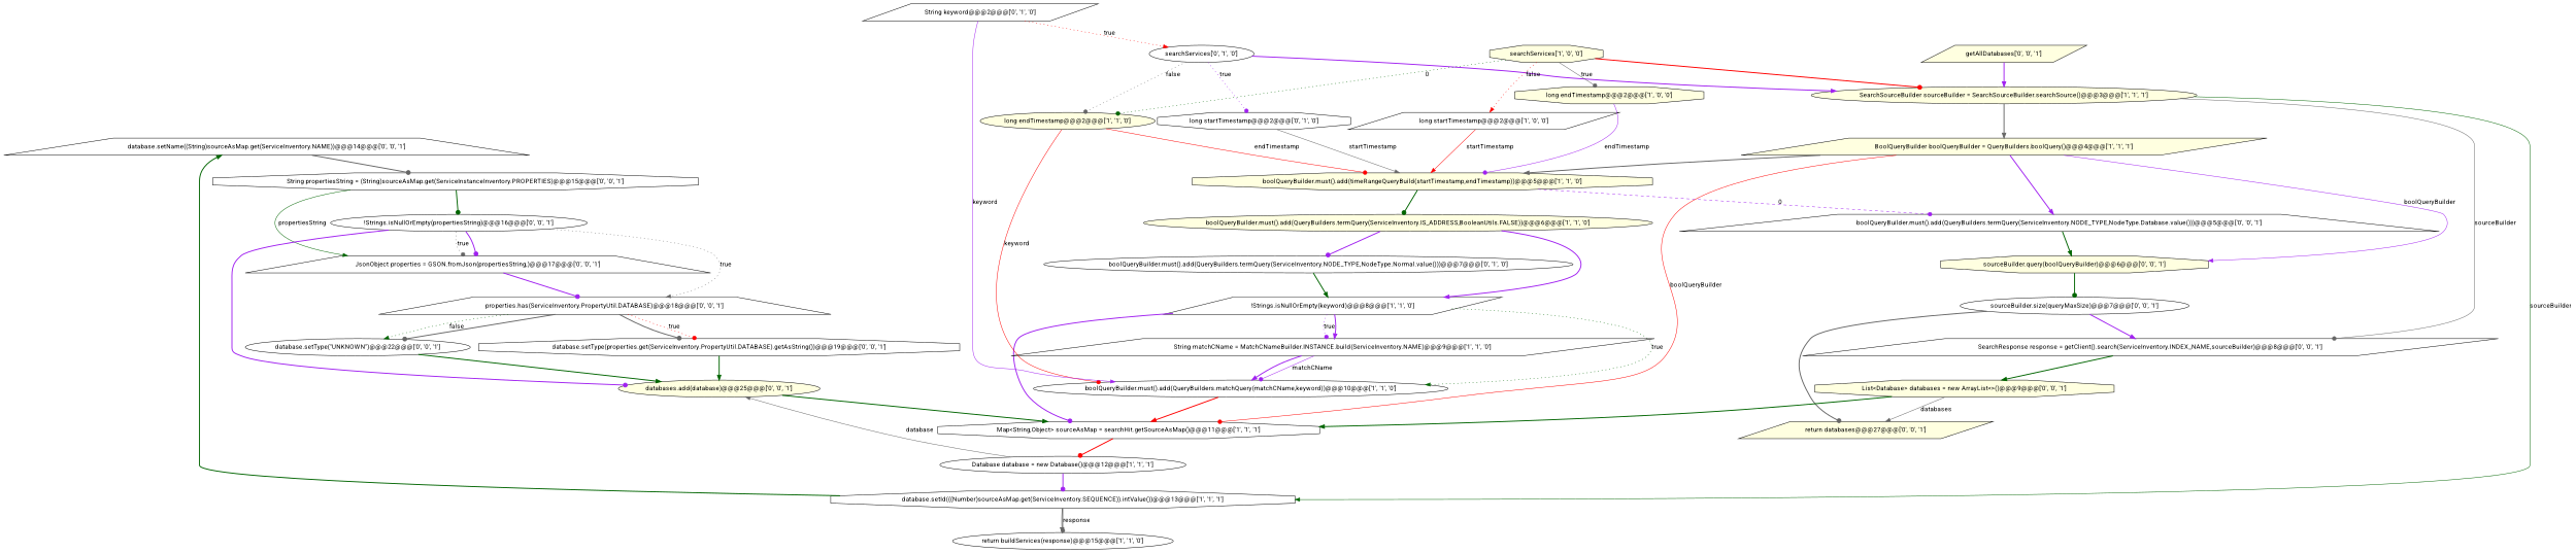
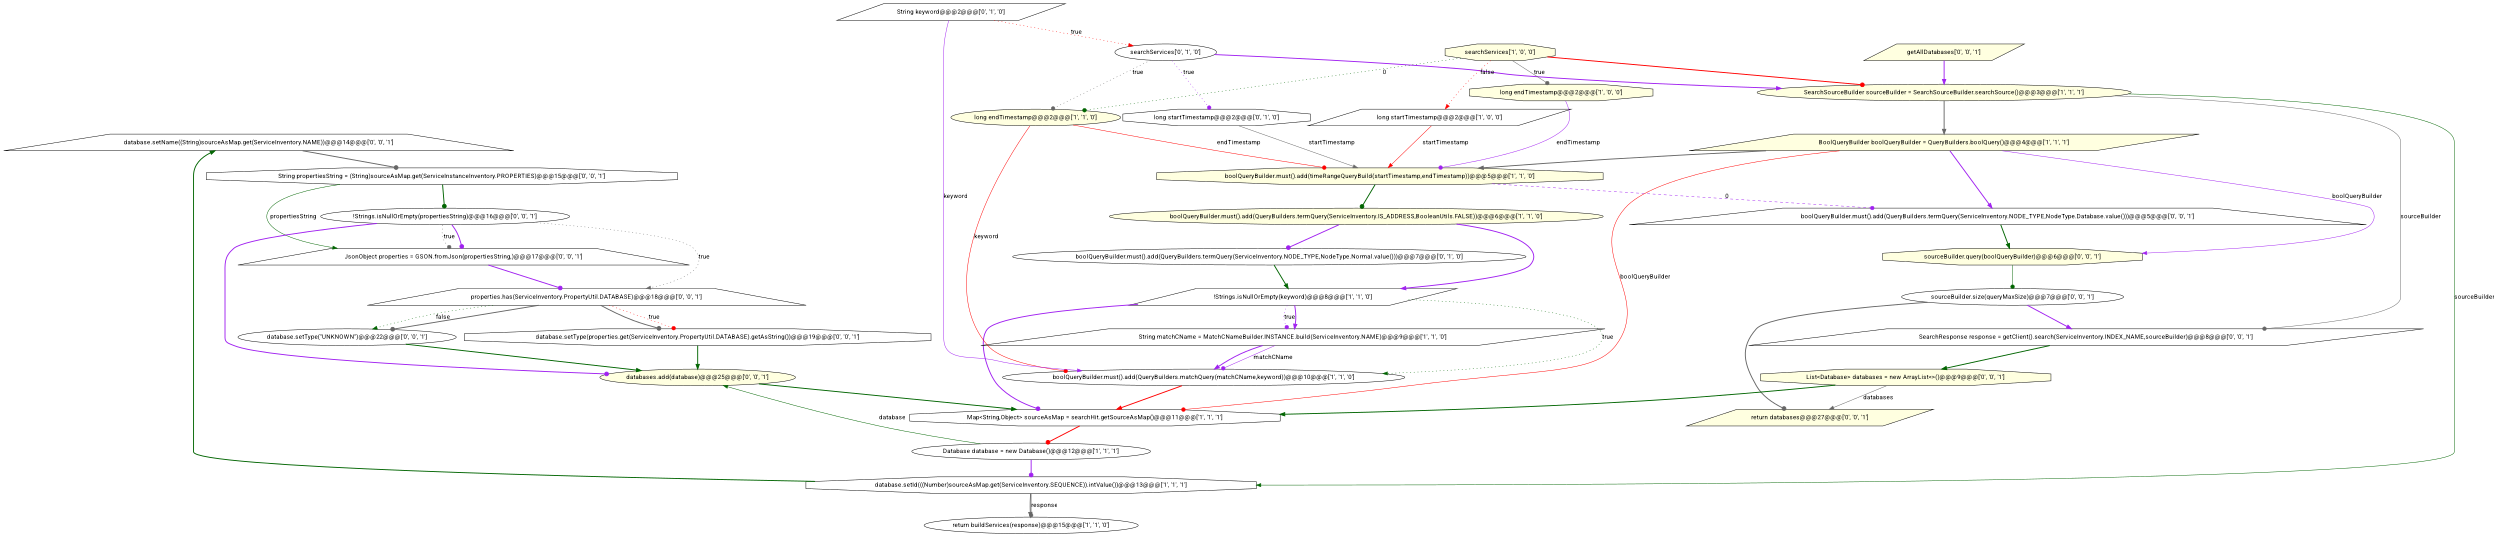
  digraph {
    fontname=Roboto
    node [fillcolor=white fontname=Roboto shape=ellipse style=filled]
    edge [arrowhead=normal color=purple fontname=Roboto style=bold]
    n1 [label="database.setName((String)sourceAsMap.get(ServiceInventory.NAME))@@@14@@@['0', '0', '1']" shape=trapezium]
    n2 [label="String propertiesString = (String)sourceAsMap.get(ServiceInstanceInventory.PROPERTIES)@@@15@@@['0', '0', '1']" shape=octagon]
    n3 [label="!Strings.isNullOrEmpty(propertiesString)@@@16@@@['0', '0', '1']"]
    n4 [label="JsonObject properties = GSON.fromJson(propertiesString,)@@@17@@@['0', '0', '1']" shape=trapezium]
    n5 [label="boolQueryBuilder.must().add(QueryBuilders.termQuery(ServiceInventory.NODE_TYPE,NodeType.Normal.value()))@@@7@@@['0', '1', '0']"]
    n6 [label="!Strings.isNullOrEmpty(keyword)@@@8@@@['1', '1', '0']" shape=parallelogram]
    n7 [label="Map<String,Object> sourceAsMap = searchHit.getSourceAsMap()@@@11@@@['1', '1', '1']" shape=octagon]
    n8 [label="boolQueryBuilder.must().add(QueryBuilders.matchQuery(matchCName,keyword))@@@10@@@['1', '1', '0']"]
    n9 [label="String matchCName = MatchCNameBuilder.INSTANCE.build(ServiceInventory.NAME)@@@9@@@['1', '1', '0']" shape=parallelogram]
    n10 [label="properties.has(ServiceInventory.PropertyUtil.DATABASE)@@@18@@@['0', '0', '1']" shape=trapezium]
    n11 [fillcolor=lightyellow label="databases.add(database)@@@25@@@['0', '0', '1']"]
    n12 [fillcolor=lightyellow label="sourceBuilder.query(boolQueryBuilder)@@@6@@@['0', '0', '1']" shape=octagon]
    n13 [label="sourceBuilder.size(queryMaxSize)@@@7@@@['0', '0', '1']"]
    n14 [fillcolor=lightyellow label="return databases@@@27@@@['0', '0', '1']" shape=parallelogram]
    n15 [label="SearchResponse response = getClient().search(ServiceInventory.INDEX_NAME,sourceBuilder)@@@8@@@['0', '0', '1']" shape=parallelogram]
    n16 [label="long startTimestamp@@@2@@@['1', '0', '0']" shape=parallelogram]
    n17 [fillcolor=lightyellow label="boolQueryBuilder.must().add(timeRangeQueryBuild(startTimestamp,endTimestamp))@@@5@@@['1', '1', '0']" shape=octagon]
    n18 [label="boolQueryBuilder.must().add(QueryBuilders.termQuery(ServiceInventory.NODE_TYPE,NodeType.Database.value()))@@@5@@@['0', '0', '1']" shape=trapezium]
    n19 [fillcolor=lightyellow label="boolQueryBuilder.must().add(QueryBuilders.termQuery(ServiceInventory.IS_ADDRESS,BooleanUtils.FALSE))@@@6@@@['1', '1', '0']"]
    n20 [label="database.setId(((Number)sourceAsMap.get(ServiceInventory.SEQUENCE)).intValue())@@@13@@@['1', '1', '1']" shape=octagon]
    n21 [label="return buildServices(response)@@@15@@@['1', '1', '0']"]
    n22 [label="searchServices['0', '1', '0']"]
    n23 [label="long startTimestamp@@@2@@@['0', '1', '0']" shape=octagon]
    n24 [fillcolor=lightyellow label="SearchSourceBuilder sourceBuilder = SearchSourceBuilder.searchSource()@@@3@@@['1', '1', '1']"]
    n25 [fillcolor=lightyellow label="long endTimestamp@@@2@@@['1', '1', '0']"]
    n26 [fillcolor=lightyellow label="BoolQueryBuilder boolQueryBuilder = QueryBuilders.boolQuery()@@@4@@@['1', '1', '1']" shape=parallelogram]
    n27 [label="String keyword@@@2@@@['0', '1', '0']" shape=parallelogram]
    n28 [fillcolor=lightyellow label="getAllDatabases['0', '0', '1']" shape=parallelogram]
    n29 [label="database.setType(\"UNKNOWN\")@@@22@@@['0', '0', '1']"]
    n30 [label="database.setType(properties.get(ServiceInventory.PropertyUtil.DATABASE).getAsString())@@@19@@@['0', '0', '1']" shape=octagon]
    n31 [label="Database database = new Database()@@@12@@@['1', '1', '1']"]
    n32 [fillcolor=lightyellow label="List<Database> databases = new ArrayList<>()@@@9@@@['0', '0', '1']" shape=octagon]
    n33 [fillcolor=lightyellow label="long endTimestamp@@@2@@@['1', '0', '0']" shape=octagon]
    n34 [fillcolor=lightyellow label="searchServices['1', '0', '0']" shape=octagon]
    n1 -> n2 [arrowhead=dot color=gray40]
    n2 -> n3 [arrowhead=dot color=darkgreen]
    n2 -> n4 [color=darkgreen label=propertiesString style=solid]
    n3 -> n4 [arrowhead=dot]
    n3 -> n4 [arrowhead=dot color=gray40 label=true style=dotted]
    n3 -> n10 [color=gray40 label=true style=dotted]
    n3 -> n11 [arrowhead=dot]
    n4 -> n10 [arrowhead=dot]
    n5 -> n6 [color=darkgreen]
    n6 -> n7 [arrowhead=dot]
    n6 -> n8 [color=darkgreen label=true style=dotted]
    n6 -> n9 [arrowhead=dot label=true style=dotted]
    n6 -> n9
    n7 -> n31 [arrowhead=dot color=red]
    n8 -> n7 [color=red]
    n9 -> n8 [arrowhead=dot label=matchCName style=solid]
    n9 -> n8
    n10 -> n29 [arrowhead=dot color=gray40]
    n10 -> n29 [color=darkgreen label=false style=dotted]
    n10 -> n30 [arrowhead=dot color=red label=true style=dotted]
    n10 -> n30 [arrowhead=dot color=gray40]
    n11 -> n7 [color=darkgreen]
-   n12 -> n13 [arrowhead=dot color=darkgreen]
+   n12 -> n13 [arrowhead=dot color=darkgreen style=solid]
    n13 -> n14 [arrowhead=dot color=gray40]
    n13 -> n15
    n15 -> n32 [color=darkgreen]
    n16 -> n17 [color=red label=startTimestamp style=solid]
    n17 -> n18 [arrowhead=dot label=0 style=dashed]
    n17 -> n19 [arrowhead=dot color=darkgreen]
    n18 -> n12 [color=darkgreen]
    n19 -> n5 [arrowhead=dot]
    n19 -> n6
    n20 -> n1 [color=darkgreen]
    n20 -> n21 [color=gray40]
    n20 -> n21 [arrowhead=dot color=gray40 label=response style=solid]
    n22 -> n23 [arrowhead=dot label=true style=dotted]
    n22 -> n24
-   n22 -> n25 [arrowhead=dot color=gray40 label=false style=dotted]
+   n22 -> n25 [arrowhead=dot color=gray40 label=true style=dotted]
    n23 -> n17 [color=gray40 label=startTimestamp style=solid]
    n24 -> n15 [arrowhead=dot color=gray40 label=sourceBuilder style=solid]
    n24 -> n20 [color=darkgreen label=sourceBuilder style=solid]
    n24 -> n26 [color=gray40]
    n25 -> n8 [arrowhead=dot color=red label=keyword style=solid]
    n25 -> n17 [arrowhead=dot color=red label=endTimestamp style=solid]
    n26 -> n7 [arrowhead=dot color=red label=boolQueryBuilder style=solid]
    n26 -> n12 [label=boolQueryBuilder style=solid]
    n26 -> n17 [color=gray40]
    n26 -> n18
    n27 -> n8 [label=keyword style=solid]
    n27 -> n22 [color=red label=true style=dotted]
    n28 -> n24
    n29 -> n11 [color=darkgreen]
    n30 -> n11 [color=darkgreen]
-   n31 -> n11 [color=gray40 label=database style=solid]
+   n31 -> n11 [color=darkgreen label=database style=solid]
    n31 -> n20 [arrowhead=dot]
    n32 -> n7 [color=darkgreen]
    n32 -> n14 [color=gray40 label=databases style=solid]
    n33 -> n17 [arrowhead=dot label=endTimestamp style=solid]
    n34 -> n16 [color=red label=false style=dotted]
    n34 -> n24 [arrowhead=dot color=red]
    n34 -> n25 [arrowhead=dot color=darkgreen label=0 style=dotted]
    n34 -> n33 [arrowhead=dot color=gray40 label=true style=solid]
  }
